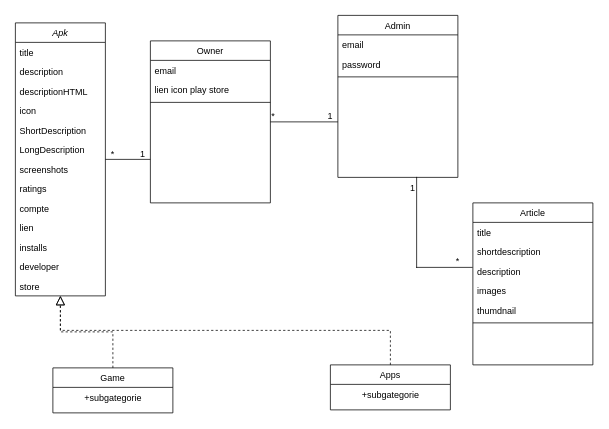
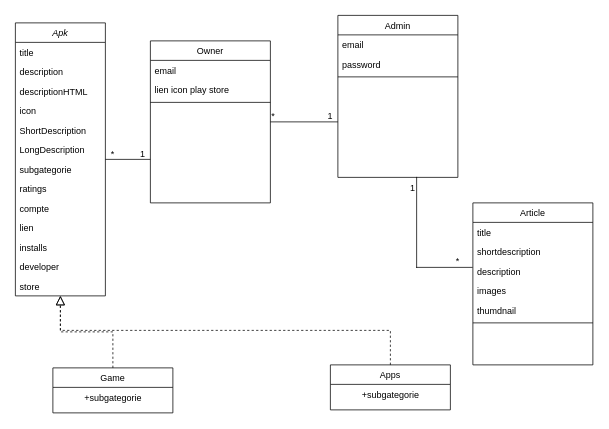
  <mxCell id="0" />
  <mxCell id="1" parent="0" />
  <mxCell id="2" value="Apk" style="swimlane;fontStyle=2;align=center;verticalAlign=top;childLayout=stackLayout;horizontal=1;startSize=26;horizontalStack=0;resizeParent=1;resizeLast=0;collapsible=1;marginBottom=0;rounded=0;shadow=0;strokeWidth=1;" parent="1" vertex="1"><mxGeometry x="20" y="30" width="120" height="364" as="geometry"><mxRectangle x="230" y="140" width="160" height="26" as="alternateBounds" /></mxGeometry></mxCell>
  <mxCell id="3" value="title" style="text;align=left;verticalAlign=top;spacingLeft=4;spacingRight=4;overflow=hidden;rotatable=0;points=[[0,0.5],[1,0.5]];portConstraint=eastwest;" parent="2" vertex="1"><mxGeometry y="26" width="120" height="26" as="geometry" /></mxCell>
  <mxCell id="4" value="description" style="text;align=left;verticalAlign=top;spacingLeft=4;spacingRight=4;overflow=hidden;rotatable=0;points=[[0,0.5],[1,0.5]];portConstraint=eastwest;" parent="2" vertex="1"><mxGeometry y="52" width="120" height="26" as="geometry" /></mxCell>
  <mxCell id="5" value="descriptionHTML" style="text;align=left;verticalAlign=top;spacingLeft=4;spacingRight=4;overflow=hidden;rotatable=0;points=[[0,0.5],[1,0.5]];portConstraint=eastwest;" parent="2" vertex="1"><mxGeometry y="78" width="120" height="26" as="geometry" /></mxCell>
  <mxCell id="6" value="icon" style="text;align=left;verticalAlign=top;spacingLeft=4;spacingRight=4;overflow=hidden;rotatable=0;points=[[0,0.5],[1,0.5]];portConstraint=eastwest;rounded=0;shadow=0;html=0;" parent="2" vertex="1"><mxGeometry y="104" width="120" height="26" as="geometry" /></mxCell>
  <mxCell id="7" value="ShortDescription" style="text;align=left;verticalAlign=top;spacingLeft=4;spacingRight=4;overflow=hidden;rotatable=0;points=[[0,0.5],[1,0.5]];portConstraint=eastwest;rounded=0;shadow=0;html=0;" parent="2" vertex="1"><mxGeometry y="130" width="120" height="26" as="geometry" /></mxCell>
  <mxCell id="8" value="LongDescription" style="text;align=left;verticalAlign=top;spacingLeft=4;spacingRight=4;overflow=hidden;rotatable=0;points=[[0,0.5],[1,0.5]];portConstraint=eastwest;" parent="2" vertex="1"><mxGeometry y="156" width="120" height="26" as="geometry" /></mxCell>
- <mxCell id="9" value="screenshots" style="text;align=left;verticalAlign=top;spacingLeft=4;spacingRight=4;overflow=hidden;rotatable=0;points=[[0,0.5],[1,0.5]];portConstraint=eastwest;rounded=0;shadow=0;html=0;" parent="2" vertex="1"><mxGeometry y="182" width="120" height="26" as="geometry" /></mxCell>
+ <mxCell id="9" value="subgategorie" style="text;align=left;verticalAlign=top;spacingLeft=4;spacingRight=4;overflow=hidden;rotatable=0;points=[[0,0.5],[1,0.5]];portConstraint=eastwest;rounded=0;shadow=0;html=0;" parent="2" vertex="1"><mxGeometry y="182" width="120" height="26" as="geometry" /></mxCell>
  <mxCell id="10" value="ratings" style="text;align=left;verticalAlign=top;spacingLeft=4;spacingRight=4;overflow=hidden;rotatable=0;points=[[0,0.5],[1,0.5]];portConstraint=eastwest;rounded=0;shadow=0;html=0;" parent="2" vertex="1"><mxGeometry y="208" width="120" height="26" as="geometry" /></mxCell>
  <mxCell id="11" value="compte" style="text;align=left;verticalAlign=top;spacingLeft=4;spacingRight=4;overflow=hidden;rotatable=0;points=[[0,0.5],[1,0.5]];portConstraint=eastwest;rounded=0;shadow=0;html=0;" parent="2" vertex="1"><mxGeometry y="234" width="120" height="26" as="geometry" /></mxCell>
  <mxCell id="12" value="lien" style="text;align=left;verticalAlign=top;spacingLeft=4;spacingRight=4;overflow=hidden;rotatable=0;points=[[0,0.5],[1,0.5]];portConstraint=eastwest;rounded=0;shadow=0;html=0;" parent="2" vertex="1"><mxGeometry y="260" width="120" height="26" as="geometry" /></mxCell>
  <mxCell id="13" value="installs" style="text;align=left;verticalAlign=top;spacingLeft=4;spacingRight=4;overflow=hidden;rotatable=0;points=[[0,0.5],[1,0.5]];portConstraint=eastwest;rounded=0;shadow=0;html=0;" parent="2" vertex="1"><mxGeometry y="286" width="120" height="26" as="geometry" /></mxCell>
  <mxCell id="14" value="developer" style="text;align=left;verticalAlign=top;spacingLeft=4;spacingRight=4;overflow=hidden;rotatable=0;points=[[0,0.5],[1,0.5]];portConstraint=eastwest;rounded=0;shadow=0;html=0;" parent="2" vertex="1"><mxGeometry y="312" width="120" height="26" as="geometry" /></mxCell>
  <mxCell id="15" value="store" style="text;align=left;verticalAlign=top;spacingLeft=4;spacingRight=4;overflow=hidden;rotatable=0;points=[[0,0.5],[1,0.5]];portConstraint=eastwest;rounded=0;shadow=0;html=0;" parent="2" vertex="1"><mxGeometry y="338" width="120" height="26" as="geometry" /></mxCell>
  <mxCell id="16" value="Game" style="swimlane;fontStyle=0;align=center;verticalAlign=top;childLayout=stackLayout;horizontal=1;startSize=26;horizontalStack=0;resizeParent=1;resizeLast=0;collapsible=1;marginBottom=0;rounded=0;shadow=0;strokeWidth=1;" parent="1" vertex="1"><mxGeometry x="70" y="490" width="160" height="60" as="geometry"><mxRectangle x="130" y="380" width="160" height="26" as="alternateBounds" /></mxGeometry></mxCell>
  <mxCell id="17" value="+subgategorie" style="text;html=1;align=center;verticalAlign=middle;resizable=0;points=[];autosize=1;strokeColor=none;fillColor=none;" parent="16" vertex="1"><mxGeometry y="26" width="160" height="30" as="geometry" /></mxCell>
  <mxCell id="18" value="" style="endArrow=block;endSize=10;endFill=0;shadow=0;strokeWidth=1;rounded=0;edgeStyle=elbowEdgeStyle;elbow=vertical;dashed=1;" parent="1" source="16" target="2" edge="1"><mxGeometry width="160" relative="1" as="geometry"><mxPoint x="180" y="193" as="sourcePoint" /><mxPoint x="180" y="193" as="targetPoint" /></mxGeometry></mxCell>
  <mxCell id="19" value="Apps" style="swimlane;fontStyle=0;align=center;verticalAlign=top;childLayout=stackLayout;horizontal=1;startSize=26;horizontalStack=0;resizeParent=1;resizeLast=0;collapsible=1;marginBottom=0;rounded=0;shadow=0;strokeWidth=1;" parent="1" vertex="1"><mxGeometry x="440" y="486" width="160" height="60" as="geometry"><mxRectangle x="340" y="380" width="170" height="26" as="alternateBounds" /></mxGeometry></mxCell>
  <mxCell id="20" value="+subgategorie" style="text;html=1;align=center;verticalAlign=middle;resizable=0;points=[];autosize=1;strokeColor=none;fillColor=none;" parent="19" vertex="1"><mxGeometry y="26" width="160" height="30" as="geometry" /></mxCell>
  <mxCell id="21" value="" style="endArrow=block;endSize=10;endFill=0;shadow=0;strokeWidth=1;rounded=0;edgeStyle=elbowEdgeStyle;elbow=vertical;dashed=1;" parent="1" source="19" target="2" edge="1"><mxGeometry width="160" relative="1" as="geometry"><mxPoint x="190" y="363" as="sourcePoint" /><mxPoint x="290" y="261" as="targetPoint" /></mxGeometry></mxCell>
  <mxCell id="22" value="Article" style="swimlane;fontStyle=0;align=center;verticalAlign=top;childLayout=stackLayout;horizontal=1;startSize=26;horizontalStack=0;resizeParent=1;resizeLast=0;collapsible=1;marginBottom=0;rounded=0;shadow=0;strokeWidth=1;" parent="1" vertex="1"><mxGeometry x="630" y="270" width="160" height="216" as="geometry"><mxRectangle x="570" y="100" width="160" height="26" as="alternateBounds" /></mxGeometry></mxCell>
  <mxCell id="23" value="title" style="text;align=left;verticalAlign=top;spacingLeft=4;spacingRight=4;overflow=hidden;rotatable=0;points=[[0,0.5],[1,0.5]];portConstraint=eastwest;" parent="22" vertex="1"><mxGeometry y="26" width="160" height="26" as="geometry" /></mxCell>
  <mxCell id="24" value="shortdescription" style="text;align=left;verticalAlign=top;spacingLeft=4;spacingRight=4;overflow=hidden;rotatable=0;points=[[0,0.5],[1,0.5]];portConstraint=eastwest;rounded=0;shadow=0;html=0;" parent="22" vertex="1"><mxGeometry y="52" width="160" height="26" as="geometry" /></mxCell>
  <mxCell id="25" value="description" style="text;align=left;verticalAlign=top;spacingLeft=4;spacingRight=4;overflow=hidden;rotatable=0;points=[[0,0.5],[1,0.5]];portConstraint=eastwest;rounded=0;shadow=0;html=0;" parent="22" vertex="1"><mxGeometry y="78" width="160" height="26" as="geometry" /></mxCell>
  <mxCell id="26" value="images" style="text;align=left;verticalAlign=top;spacingLeft=4;spacingRight=4;overflow=hidden;rotatable=0;points=[[0,0.5],[1,0.5]];portConstraint=eastwest;rounded=0;shadow=0;html=0;" parent="22" vertex="1"><mxGeometry y="104" width="160" height="26" as="geometry" /></mxCell>
  <mxCell id="27" value="thumdnail" style="text;align=left;verticalAlign=top;spacingLeft=4;spacingRight=4;overflow=hidden;rotatable=0;points=[[0,0.5],[1,0.5]];portConstraint=eastwest;rounded=0;shadow=0;html=0;" parent="22" vertex="1"><mxGeometry y="130" width="160" height="26" as="geometry" /></mxCell>
  <mxCell id="28" value="" style="line;html=1;strokeWidth=1;align=left;verticalAlign=middle;spacingTop=-1;spacingLeft=3;spacingRight=3;rotatable=0;labelPosition=right;points=[];portConstraint=eastwest;" parent="22" vertex="1"><mxGeometry y="156" width="160" height="8" as="geometry" /></mxCell>
  <mxCell id="29" value="Owner" style="swimlane;fontStyle=0;align=center;verticalAlign=top;childLayout=stackLayout;horizontal=1;startSize=26;horizontalStack=0;resizeParent=1;resizeLast=0;collapsible=1;marginBottom=0;rounded=0;shadow=0;strokeWidth=1;" vertex="1" parent="1"><mxGeometry x="200" y="54" width="160" height="216" as="geometry"><mxRectangle x="570" y="100" width="160" height="26" as="alternateBounds" /></mxGeometry></mxCell>
  <mxCell id="30" value="email" style="text;align=left;verticalAlign=top;spacingLeft=4;spacingRight=4;overflow=hidden;rotatable=0;points=[[0,0.5],[1,0.5]];portConstraint=eastwest;" vertex="1" parent="29"><mxGeometry y="26" width="160" height="26" as="geometry" /></mxCell>
  <mxCell id="31" value="lien icon play store" style="text;align=left;verticalAlign=top;spacingLeft=4;spacingRight=4;overflow=hidden;rotatable=0;points=[[0,0.5],[1,0.5]];portConstraint=eastwest;rounded=0;shadow=0;html=0;" vertex="1" parent="29"><mxGeometry y="52" width="160" height="26" as="geometry" /></mxCell>
  <mxCell id="32" value="" style="line;html=1;strokeWidth=1;align=left;verticalAlign=middle;spacingTop=-1;spacingLeft=3;spacingRight=3;rotatable=0;labelPosition=right;points=[];portConstraint=eastwest;" vertex="1" parent="29"><mxGeometry y="78" width="160" height="8" as="geometry" /></mxCell>
  <mxCell id="33" value="" style="endArrow=none;html=1;rounded=0;" edge="1" parent="1" target="2"><mxGeometry width="50" height="50" relative="1" as="geometry"><mxPoint x="200" y="212" as="sourcePoint" /><mxPoint x="510" y="290" as="targetPoint" /></mxGeometry></mxCell>
  <mxCell id="34" value="Admin" style="swimlane;fontStyle=0;align=center;verticalAlign=top;childLayout=stackLayout;horizontal=1;startSize=26;horizontalStack=0;resizeParent=1;resizeLast=0;collapsible=1;marginBottom=0;rounded=0;shadow=0;strokeWidth=1;" vertex="1" parent="1"><mxGeometry x="450" y="20" width="160" height="216" as="geometry"><mxRectangle x="570" y="100" width="160" height="26" as="alternateBounds" /></mxGeometry></mxCell>
  <mxCell id="35" value="email" style="text;align=left;verticalAlign=top;spacingLeft=4;spacingRight=4;overflow=hidden;rotatable=0;points=[[0,0.5],[1,0.5]];portConstraint=eastwest;" vertex="1" parent="34"><mxGeometry y="26" width="160" height="26" as="geometry" /></mxCell>
  <mxCell id="36" value="password" style="text;align=left;verticalAlign=top;spacingLeft=4;spacingRight=4;overflow=hidden;rotatable=0;points=[[0,0.5],[1,0.5]];portConstraint=eastwest;rounded=0;shadow=0;html=0;" vertex="1" parent="34"><mxGeometry y="52" width="160" height="26" as="geometry" /></mxCell>
  <mxCell id="37" value="" style="line;html=1;strokeWidth=1;align=left;verticalAlign=middle;spacingTop=-1;spacingLeft=3;spacingRight=3;rotatable=0;labelPosition=right;points=[];portConstraint=eastwest;" vertex="1" parent="34"><mxGeometry y="78" width="160" height="8" as="geometry" /></mxCell>
  <mxCell id="38" value="" style="endArrow=none;html=1;rounded=0;exitX=1;exitY=0.5;exitDx=0;exitDy=0;" edge="1" parent="1" source="29"><mxGeometry width="50" height="50" relative="1" as="geometry"><mxPoint x="350" y="160" as="sourcePoint" /><mxPoint x="450" y="162" as="targetPoint" /></mxGeometry></mxCell>
  <mxCell id="39" value="" style="shape=partialRectangle;whiteSpace=wrap;html=1;bottom=0;right=0;fillColor=none;rotation=-90;" vertex="1" parent="1"><mxGeometry x="532" y="259" width="120" height="74" as="geometry" /></mxCell>
  <mxCell id="40" value="*" style="text;strokeColor=none;align=center;fillColor=none;html=1;verticalAlign=middle;whiteSpace=wrap;rounded=0;" vertex="1" parent="1"><mxGeometry x="120" y="190" width="60" height="30" as="geometry" /></mxCell>
  <mxCell id="41" value="1" style="text;strokeColor=none;align=center;fillColor=none;html=1;verticalAlign=middle;whiteSpace=wrap;rounded=0;" vertex="1" parent="1"><mxGeometry x="160" y="190" width="60" height="30" as="geometry" /></mxCell>
  <mxCell id="42" value="*" style="text;strokeColor=none;align=center;fillColor=none;html=1;verticalAlign=middle;whiteSpace=wrap;rounded=0;" vertex="1" parent="1"><mxGeometry x="334" y="140" width="60" height="30" as="geometry" /></mxCell>
  <mxCell id="43" value="1" style="text;strokeColor=none;align=center;fillColor=none;html=1;verticalAlign=middle;whiteSpace=wrap;rounded=0;" vertex="1" parent="1"><mxGeometry x="410" y="140" width="60" height="30" as="geometry" /></mxCell>
  <mxCell id="44" value="*" style="text;strokeColor=none;align=center;fillColor=none;html=1;verticalAlign=middle;whiteSpace=wrap;rounded=0;" vertex="1" parent="1"><mxGeometry x="580" y="333" width="60" height="30" as="geometry" /></mxCell>
  <mxCell id="45" value="1" style="text;strokeColor=none;align=center;fillColor=none;html=1;verticalAlign=middle;whiteSpace=wrap;rounded=0;" vertex="1" parent="1"><mxGeometry x="520" y="236" width="60" height="30" as="geometry" /></mxCell>
